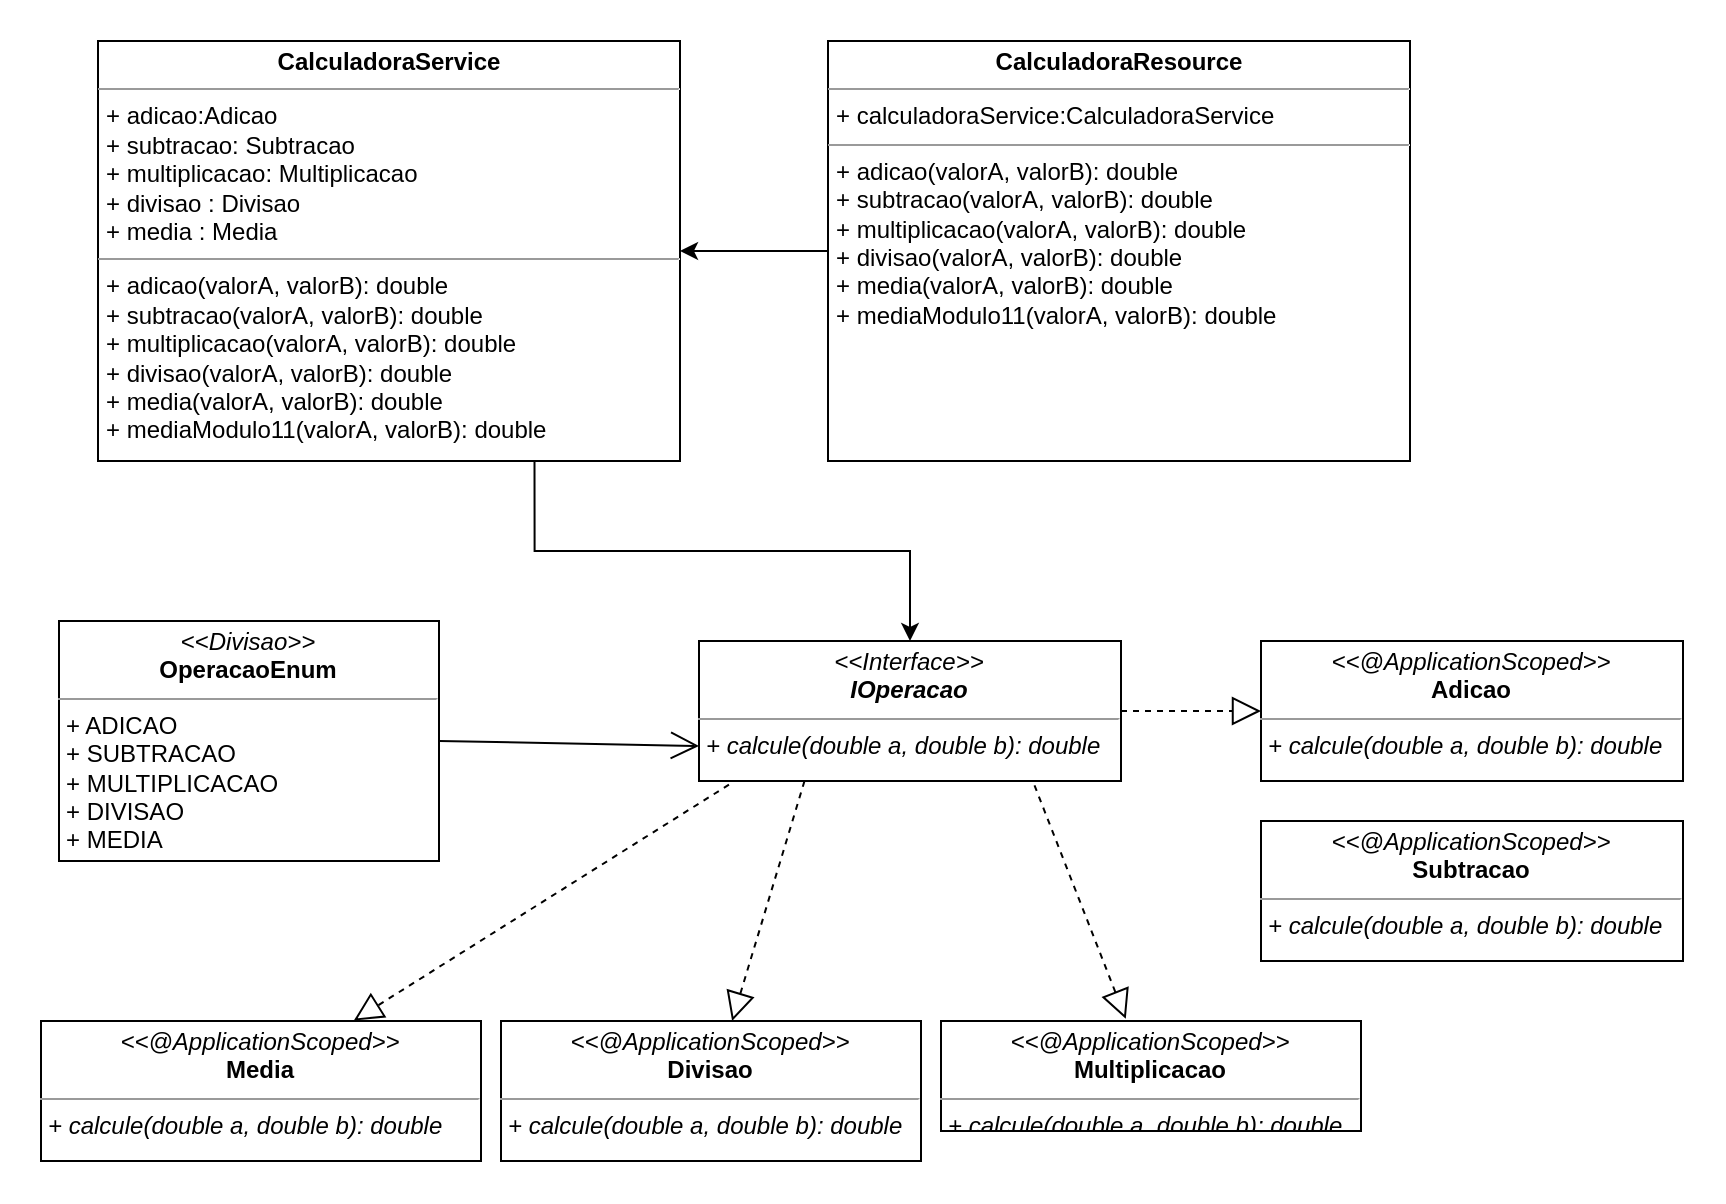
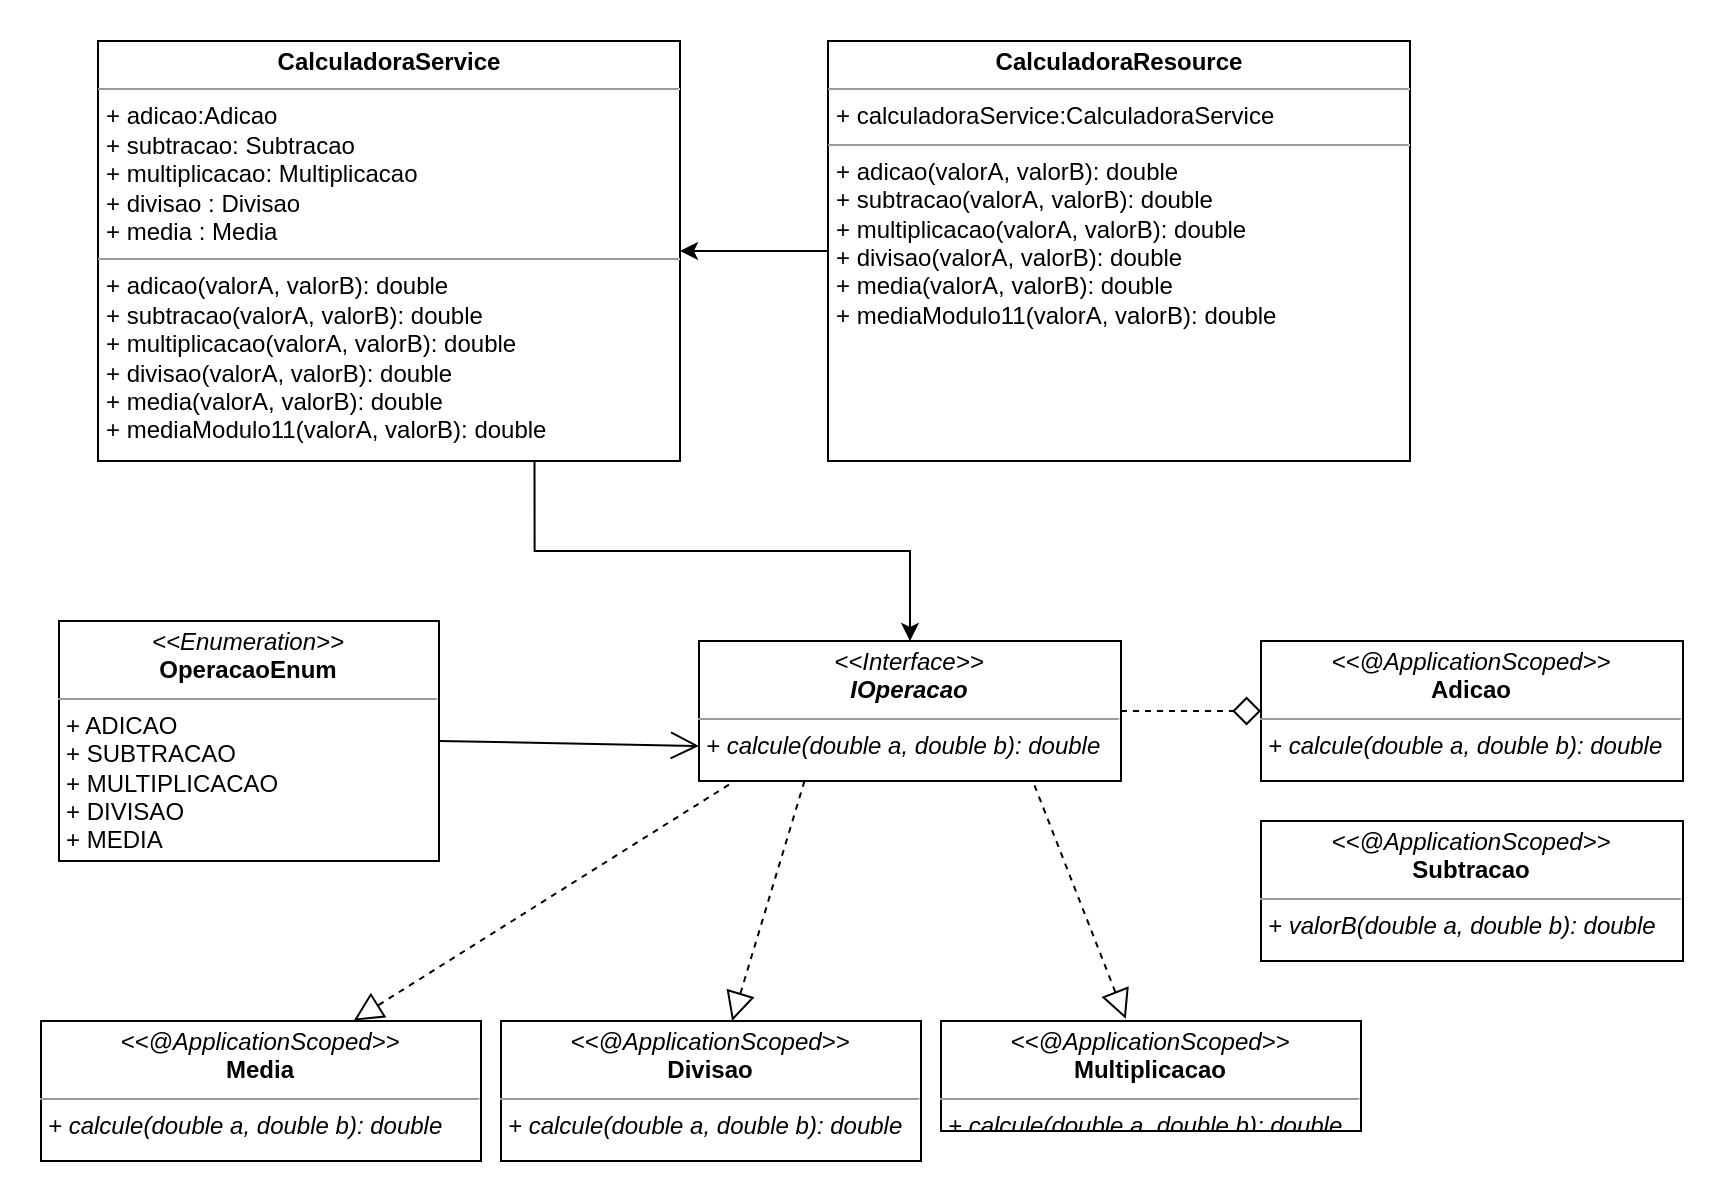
  <mxCell id="0" />
  <mxCell id="1" parent="0" />
  <mxCell id="2" value="&lt;p style=&quot;margin: 0px ; margin-top: 4px ; text-align: center&quot;&gt;&lt;i&gt;&amp;lt;&amp;lt;Interface&amp;gt;&amp;gt;&lt;br&gt;&lt;b&gt;IOperacao&lt;/b&gt;&lt;/i&gt;&lt;/p&gt;&lt;hr size=&quot;1&quot;&gt;&lt;p style=&quot;margin: 0px ; margin-left: 4px&quot;&gt;&lt;span&gt;&lt;i&gt;+ calcule(double a, double b): double&lt;/i&gt;&lt;/span&gt;&lt;br&gt;&lt;/p&gt;" style="verticalAlign=top;align=left;overflow=fill;fontSize=12;fontFamily=Helvetica;html=1;" parent="1" vertex="1"><mxGeometry x="349" y="320" width="211" height="70" as="geometry" /></mxCell>
- <mxCell id="3" value="" style="endArrow=block;dashed=1;endFill=0;endSize=12;html=1;rounded=0;exitX=1;exitY=0.5;exitDx=0;exitDy=0;" parent="1" source="2" target="6" edge="1"><mxGeometry width="160" relative="1" as="geometry"><mxPoint x="539" y="420" as="sourcePoint" /><mxPoint x="649" y="372.333" as="targetPoint" /></mxGeometry></mxCell>
+ <mxCell id="3" value="" style="endArrow=diamond;dashed=1;endFill=0;endSize=12;html=1;rounded=0;exitX=1;exitY=0.5;exitDx=0;exitDy=0;" parent="1" source="2" target="6" edge="1"><mxGeometry width="160" relative="1" as="geometry"><mxPoint x="539" y="420" as="sourcePoint" /><mxPoint x="649" y="372.333" as="targetPoint" /></mxGeometry></mxCell>
  <mxCell id="4" value="" style="endArrow=block;dashed=1;endFill=0;endSize=12;html=1;rounded=0;exitX=0.795;exitY=1.031;exitDx=0;exitDy=0;exitPerimeter=0;entryX=0.44;entryY=-0.02;entryDx=0;entryDy=0;entryPerimeter=0;" parent="1" source="2" target="5" edge="1"><mxGeometry width="160" relative="1" as="geometry"><mxPoint x="449" y="470" as="sourcePoint" /><mxPoint x="649" y="471.5" as="targetPoint" /></mxGeometry></mxCell>
  <mxCell id="5" value="&lt;p style=&quot;margin: 0px ; margin-top: 4px ; text-align: center&quot;&gt;&lt;i&gt;&amp;lt;&amp;lt;&lt;/i&gt;&lt;i style=&quot;border-color: var(--border-color);&quot;&gt;@ApplicationScoped&lt;/i&gt;&lt;i&gt;&amp;gt;&amp;gt;&lt;/i&gt;&lt;br&gt;&lt;b&gt;Multiplicacao&lt;/b&gt;&lt;/p&gt;&lt;hr size=&quot;1&quot;&gt;&lt;p style=&quot;margin: 0px ; margin-left: 4px&quot;&gt;&lt;/p&gt;&lt;p style=&quot;margin: 0px ; margin-left: 4px&quot;&gt;&lt;i style=&quot;border-color: var(--border-color);&quot;&gt;+ calcule(double a, double b): double&lt;/i&gt;&lt;br&gt;&lt;/p&gt;" style="verticalAlign=top;align=left;overflow=fill;fontSize=12;fontFamily=Helvetica;html=1;" parent="1" vertex="1"><mxGeometry x="470" y="510" width="210" height="55" as="geometry" /></mxCell>
  <mxCell id="6" value="&lt;p style=&quot;margin: 0px ; margin-top: 4px ; text-align: center&quot;&gt;&lt;i&gt;&amp;lt;&amp;lt;@ApplicationScoped&amp;gt;&amp;gt;&lt;/i&gt;&lt;br&gt;&lt;b&gt;Adicao&lt;/b&gt;&lt;/p&gt;&lt;hr size=&quot;1&quot;&gt;&lt;p style=&quot;margin: 0px ; margin-left: 4px&quot;&gt;&lt;/p&gt;&lt;p style=&quot;margin: 0px ; margin-left: 4px&quot;&gt;&lt;i style=&quot;border-color: var(--border-color);&quot;&gt;+ calcule(double a, double b): double&lt;/i&gt;&lt;br&gt;&lt;/p&gt;" style="verticalAlign=top;align=left;overflow=fill;fontSize=12;fontFamily=Helvetica;html=1;" parent="1" vertex="1"><mxGeometry x="630" y="320" width="211" height="70" as="geometry" /></mxCell>
  <mxCell id="7" value="&lt;p style=&quot;margin: 0px ; margin-top: 4px ; text-align: center&quot;&gt;&lt;i&gt;&amp;lt;&amp;lt;&lt;/i&gt;&lt;i style=&quot;border-color: var(--border-color);&quot;&gt;@ApplicationScoped&lt;/i&gt;&lt;i&gt;&amp;gt;&amp;gt;&lt;/i&gt;&lt;br&gt;&lt;b&gt;Divisao&lt;/b&gt;&lt;/p&gt;&lt;hr size=&quot;1&quot;&gt;&lt;p style=&quot;margin: 0px ; margin-left: 4px&quot;&gt;&lt;/p&gt;&lt;p style=&quot;margin: 0px ; margin-left: 4px&quot;&gt;&lt;i style=&quot;border-color: var(--border-color);&quot;&gt;+ calcule(double a, double b): double&lt;/i&gt;&lt;br&gt;&lt;/p&gt;" style="verticalAlign=top;align=left;overflow=fill;fontSize=12;fontFamily=Helvetica;html=1;" parent="1" vertex="1"><mxGeometry x="250" y="510" width="210" height="70" as="geometry" /></mxCell>
  <mxCell id="8" value="" style="endArrow=block;dashed=1;endFill=0;endSize=12;html=1;rounded=0;exitX=0.25;exitY=1;exitDx=0;exitDy=0;" parent="1" source="2" target="7" edge="1"><mxGeometry width="160" relative="1" as="geometry"><mxPoint x="530.19" y="390.62" as="sourcePoint" /><mxPoint x="593.8" y="508.6" as="targetPoint" /></mxGeometry></mxCell>
- <mxCell id="9" value="&lt;p style=&quot;margin: 0px ; margin-top: 4px ; text-align: center&quot;&gt;&lt;i&gt;&amp;lt;&amp;lt;Divisao&amp;gt;&amp;gt;&lt;/i&gt;&lt;br&gt;&lt;b&gt;OperacaoEnum&lt;/b&gt;&lt;/p&gt;&lt;hr size=&quot;1&quot;&gt;&lt;p style=&quot;margin: 0px ; margin-left: 4px&quot;&gt;+ ADICAO&lt;br&gt;&lt;/p&gt;&lt;p style=&quot;margin: 0px ; margin-left: 4px&quot;&gt;+ SUBTRACAO&lt;br&gt;+ MULTIPLICACAO&lt;/p&gt;&lt;p style=&quot;margin: 0px ; margin-left: 4px&quot;&gt;+ DIVISAO&lt;/p&gt;&lt;p style=&quot;margin: 0px ; margin-left: 4px&quot;&gt;+ MEDIA&lt;/p&gt;&lt;hr size=&quot;1&quot;&gt;&lt;p style=&quot;margin: 0px ; margin-left: 4px&quot;&gt;+ getOperacao():IOperacao&lt;br&gt;&lt;br&gt;&lt;/p&gt;" style="verticalAlign=top;align=left;overflow=fill;fontSize=12;fontFamily=Helvetica;html=1;" parent="1" vertex="1"><mxGeometry x="29" y="310" width="190" height="120" as="geometry" /></mxCell>
+ <mxCell id="9" value="&lt;p style=&quot;margin: 0px ; margin-top: 4px ; text-align: center&quot;&gt;&lt;i&gt;&amp;lt;&amp;lt;Enumeration&amp;gt;&amp;gt;&lt;/i&gt;&lt;br&gt;&lt;b&gt;OperacaoEnum&lt;/b&gt;&lt;/p&gt;&lt;hr size=&quot;1&quot;&gt;&lt;p style=&quot;margin: 0px ; margin-left: 4px&quot;&gt;+ ADICAO&lt;br&gt;&lt;/p&gt;&lt;p style=&quot;margin: 0px ; margin-left: 4px&quot;&gt;+ SUBTRACAO&lt;br&gt;+ MULTIPLICACAO&lt;/p&gt;&lt;p style=&quot;margin: 0px ; margin-left: 4px&quot;&gt;+ DIVISAO&lt;/p&gt;&lt;p style=&quot;margin: 0px ; margin-left: 4px&quot;&gt;+ MEDIA&lt;/p&gt;&lt;hr size=&quot;1&quot;&gt;&lt;p style=&quot;margin: 0px ; margin-left: 4px&quot;&gt;+ getOperacao():IOperacao&lt;br&gt;&lt;br&gt;&lt;/p&gt;" style="verticalAlign=top;align=left;overflow=fill;fontSize=12;fontFamily=Helvetica;html=1;" parent="1" vertex="1"><mxGeometry x="29" y="310" width="190" height="120" as="geometry" /></mxCell>
  <mxCell id="10" value="" style="endArrow=open;endFill=1;endSize=12;html=1;rounded=0;exitX=1;exitY=0.5;exitDx=0;exitDy=0;entryX=0;entryY=0.75;entryDx=0;entryDy=0;" parent="1" source="9" target="2" edge="1"><mxGeometry width="160" relative="1" as="geometry"><mxPoint x="179" y="370" as="sourcePoint" /><mxPoint x="339" y="370" as="targetPoint" /></mxGeometry></mxCell>
- <mxCell id="11" value="&lt;p style=&quot;margin: 0px ; margin-top: 4px ; text-align: center&quot;&gt;&lt;i&gt;&amp;lt;&amp;lt;@&lt;/i&gt;&lt;i style=&quot;border-color: var(--border-color);&quot;&gt;ApplicationScoped&lt;/i&gt;&lt;i&gt;&amp;gt;&amp;gt;&lt;/i&gt;&lt;br&gt;&lt;b&gt;Subtracao&lt;/b&gt;&lt;/p&gt;&lt;hr size=&quot;1&quot;&gt;&lt;p style=&quot;margin: 0px ; margin-left: 4px&quot;&gt;&lt;/p&gt;&lt;p style=&quot;margin: 0px ; margin-left: 4px&quot;&gt;&lt;i style=&quot;border-color: var(--border-color);&quot;&gt;+ calcule(double a, double b): double&lt;/i&gt;&lt;br&gt;&lt;/p&gt;" style="verticalAlign=top;align=left;overflow=fill;fontSize=12;fontFamily=Helvetica;html=1;" parent="1" vertex="1"><mxGeometry x="630" y="410" width="211" height="70" as="geometry" /></mxCell>
+ <mxCell id="11" value="&lt;p style=&quot;margin: 0px ; margin-top: 4px ; text-align: center&quot;&gt;&lt;i&gt;&amp;lt;&amp;lt;@&lt;/i&gt;&lt;i style=&quot;border-color: var(--border-color);&quot;&gt;ApplicationScoped&lt;/i&gt;&lt;i&gt;&amp;gt;&amp;gt;&lt;/i&gt;&lt;br&gt;&lt;b&gt;Subtracao&lt;/b&gt;&lt;/p&gt;&lt;hr size=&quot;1&quot;&gt;&lt;p style=&quot;margin: 0px ; margin-left: 4px&quot;&gt;&lt;/p&gt;&lt;p style=&quot;margin: 0px ; margin-left: 4px&quot;&gt;&lt;i style=&quot;border-color: var(--border-color);&quot;&gt;+ valorB(double a, double b): double&lt;/i&gt;&lt;br&gt;&lt;/p&gt;" style="verticalAlign=top;align=left;overflow=fill;fontSize=12;fontFamily=Helvetica;html=1;" parent="1" vertex="1"><mxGeometry x="630" y="410" width="211" height="70" as="geometry" /></mxCell>
  <mxCell id="12" value="&lt;p style=&quot;margin: 0px ; margin-top: 4px ; text-align: center&quot;&gt;&lt;i&gt;&amp;lt;&amp;lt;&lt;/i&gt;&lt;i style=&quot;border-color: var(--border-color);&quot;&gt;@ApplicationScoped&lt;/i&gt;&lt;i&gt;&amp;gt;&amp;gt;&lt;/i&gt;&lt;br&gt;&lt;b&gt;Media&lt;/b&gt;&lt;/p&gt;&lt;hr size=&quot;1&quot;&gt;&lt;p style=&quot;margin: 0px ; margin-left: 4px&quot;&gt;&lt;/p&gt;&lt;p style=&quot;margin: 0px ; margin-left: 4px&quot;&gt;&lt;i style=&quot;border-color: var(--border-color);&quot;&gt;+ calcule(double a, double b): double&lt;/i&gt;&lt;br&gt;&lt;/p&gt;" style="verticalAlign=top;align=left;overflow=fill;fontSize=12;fontFamily=Helvetica;html=1;" parent="1" vertex="1"><mxGeometry x="20" y="510" width="220" height="70" as="geometry" /></mxCell>
  <mxCell id="13" value="" style="endArrow=block;dashed=1;endFill=0;endSize=12;html=1;rounded=0;exitX=0.071;exitY=1.026;exitDx=0;exitDy=0;entryX=0.711;entryY=-0.003;entryDx=0;entryDy=0;entryPerimeter=0;exitPerimeter=0;" parent="1" source="2" target="12" edge="1"><mxGeometry width="160" relative="1" as="geometry"><mxPoint x="401.5" y="400" as="sourcePoint" /><mxPoint x="395.81" y="510" as="targetPoint" /></mxGeometry></mxCell>
  <mxCell id="14" style="edgeStyle=orthogonalEdgeStyle;rounded=0;orthogonalLoop=1;jettySize=auto;html=1;exitX=0.75;exitY=1;exitDx=0;exitDy=0;" parent="1" source="15" target="2" edge="1"><mxGeometry relative="1" as="geometry" /></mxCell>
  <mxCell id="15" value="&lt;p style=&quot;margin:0px;margin-top:4px;text-align:center;&quot;&gt;&lt;b&gt;CalculadoraService&lt;/b&gt;&lt;/p&gt;&lt;hr size=&quot;1&quot;&gt;&lt;p style=&quot;margin:0px;margin-left:4px;&quot;&gt;+ adicao:Adicao&lt;/p&gt;&lt;p style=&quot;margin:0px;margin-left:4px;&quot;&gt;+ subtracao: Subtracao&lt;/p&gt;&lt;p style=&quot;margin:0px;margin-left:4px;&quot;&gt;+ multiplicacao: Multiplicacao&lt;/p&gt;&lt;p style=&quot;margin:0px;margin-left:4px;&quot;&gt;+ divisao : Divisao&lt;br&gt;+ media : Media&lt;/p&gt;&lt;hr size=&quot;1&quot;&gt;&lt;p style=&quot;margin:0px;margin-left:4px;&quot;&gt;+ adicao(valorA, valorB): double&lt;/p&gt;&lt;p style=&quot;margin:0px;margin-left:4px;&quot;&gt;+ subtracao(valorA, valorB): double&lt;br&gt;&lt;/p&gt;&lt;p style=&quot;margin:0px;margin-left:4px;&quot;&gt;+ multiplicacao(valorA, valorB): double&lt;br&gt;&lt;/p&gt;&lt;p style=&quot;margin:0px;margin-left:4px;&quot;&gt;+ divisao(valorA, valorB): double&lt;br&gt;&lt;/p&gt;&lt;p style=&quot;margin:0px;margin-left:4px;&quot;&gt;+ media(valorA, valorB): double&lt;br&gt;&lt;/p&gt;&lt;p style=&quot;margin:0px;margin-left:4px;&quot;&gt;+ mediaModulo11(valorA, valorB): double&lt;br&gt;&lt;/p&gt;" style="verticalAlign=top;align=left;overflow=fill;fontSize=12;fontFamily=Helvetica;html=1;whiteSpace=wrap;" parent="1" vertex="1"><mxGeometry x="48.5" y="20" width="291" height="210" as="geometry" /></mxCell>
  <mxCell id="16" style="edgeStyle=orthogonalEdgeStyle;rounded=0;orthogonalLoop=1;jettySize=auto;html=1;exitX=0;exitY=0.5;exitDx=0;exitDy=0;" parent="1" source="17" target="15" edge="1"><mxGeometry relative="1" as="geometry" /></mxCell>
  <mxCell id="17" value="&lt;p style=&quot;margin:0px;margin-top:4px;text-align:center;&quot;&gt;&lt;b&gt;CalculadoraResource&lt;/b&gt;&lt;/p&gt;&lt;hr size=&quot;1&quot;&gt;&lt;p style=&quot;margin:0px;margin-left:4px;&quot;&gt;+ calculadoraService:CalculadoraService&lt;br&gt;&lt;/p&gt;&lt;hr size=&quot;1&quot;&gt;&lt;p style=&quot;margin:0px;margin-left:4px;&quot;&gt;+ adicao(valorA, valorB): double&lt;/p&gt;&lt;p style=&quot;margin:0px;margin-left:4px;&quot;&gt;+ subtracao(valorA, valorB): double&lt;br&gt;&lt;/p&gt;&lt;p style=&quot;margin:0px;margin-left:4px;&quot;&gt;+ multiplicacao(valorA, valorB): double&lt;br&gt;&lt;/p&gt;&lt;p style=&quot;margin:0px;margin-left:4px;&quot;&gt;+ divisao(valorA, valorB): double&lt;br&gt;&lt;/p&gt;&lt;p style=&quot;margin:0px;margin-left:4px;&quot;&gt;+ media(valorA, valorB): double&lt;br&gt;&lt;/p&gt;&lt;p style=&quot;margin:0px;margin-left:4px;&quot;&gt;+ mediaModulo11(valorA, valorB): double&lt;br&gt;&lt;/p&gt;" style="verticalAlign=top;align=left;overflow=fill;fontSize=12;fontFamily=Helvetica;html=1;whiteSpace=wrap;" parent="1" vertex="1"><mxGeometry x="413.5" y="20" width="291" height="210" as="geometry" /></mxCell>
